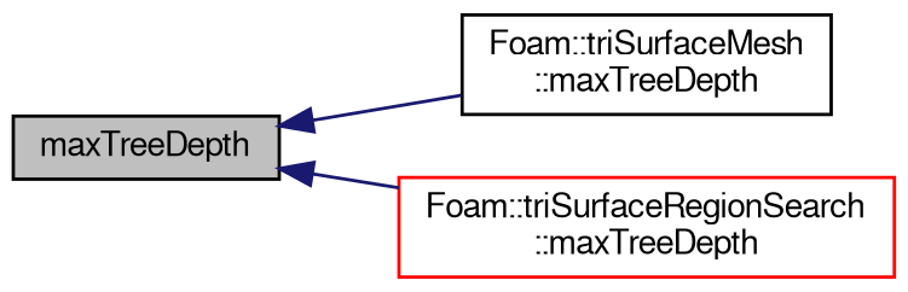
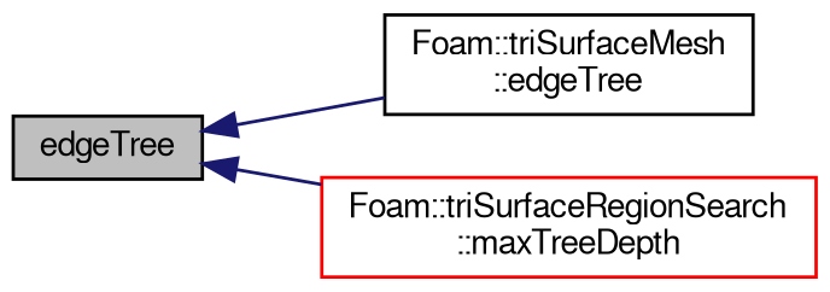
  digraph {
    rankdir=LR
    node [color=black fontname=FreeSans fontsize=10 shape=record]
    edge [color=midnightblue dir=back fontname=FreeSans fontsize=10 labelfontname=FreeSans labelfontsize=10 style=solid]
-   n1 [fillcolor=grey75 fontcolor=black height=0.2 label=maxTreeDepth style=filled width=0.4]
-   n2 [height=0.2 label="Foam::triSurfaceMesh\l::maxTreeDepth" width=0.4]
+   n1 [fillcolor=grey75 fontcolor=black height=0.2 label=edgeTree style=filled width=0.4]
+   n2 [height=0.2 label="Foam::triSurfaceMesh\l::edgeTree" width=0.4]
    n3 [color=red height=0.2 label="Foam::triSurfaceRegionSearch\l::maxTreeDepth" width=0.4]
    n1 -> n2
    n1 -> n3
  }
